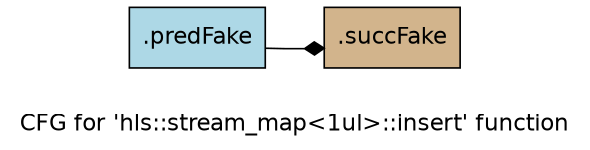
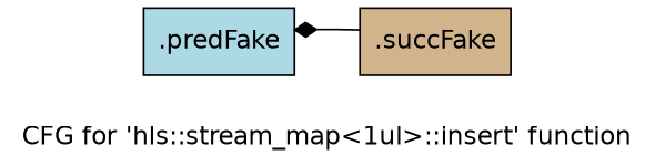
  digraph {
    label="CFG for 'hls::stream_map\<1ul\>::insert' function"
    rankdir=LR
    fontname="DejaVu Sans"
    node [shape=record style=filled fontname="DejaVu Sans"]
    n1 [label="{.predFake}" fillcolor=lightblue]
    n2 [filename="/home/akhilkushe/Xilinx/Vitis_HLS/2021.2/include/hls_stream_thread_unsafe.h" label="{.succFake}" linenumber=227 fillcolor=tan]
-   n1 -> n2 [execusionnum=1 filename="/home/akhilkushe/Xilinx/Vitis_HLS/2021.2/include/hls_stream_thread_unsafe.h" arrowhead=diamond fontname="DejaVu Sans"]
+   n2 -> n1 [execusionnum=1 filename="/home/akhilkushe/Xilinx/Vitis_HLS/2021.2/include/hls_stream_thread_unsafe.h" arrowhead=diamond fontname="DejaVu Sans"]
  }
